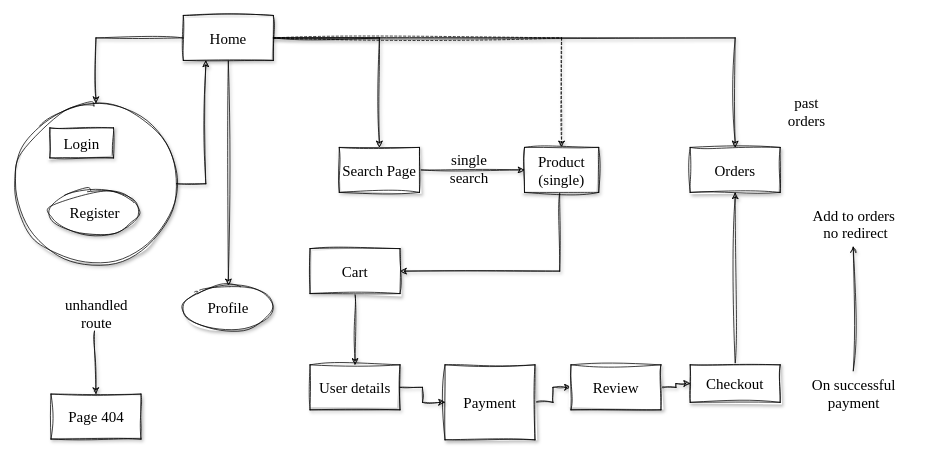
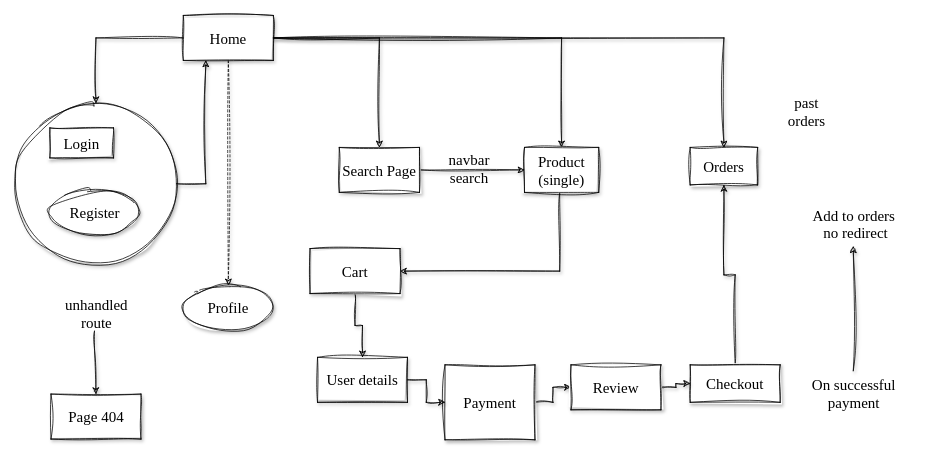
  <mxCell id="0" />
  <mxCell id="1" parent="0" />
  <mxCell id="2" style="edgeStyle=orthogonalEdgeStyle;rounded=0;sketch=1;hachureGap=4;jiggle=2;curveFitting=1;orthogonalLoop=1;jettySize=auto;html=1;fontFamily=Architects Daughter;fontSource=https%3A%2F%2Ffonts.googleapis.com%2Fcss%3Ffamily%3DArchitects%2BDaughter;fontSize=16;shadow=1;" parent="1" source="7" target="18" edge="1"><mxGeometry relative="1" as="geometry" /></mxCell>
  <mxCell id="3" style="edgeStyle=orthogonalEdgeStyle;rounded=0;sketch=1;hachureGap=4;jiggle=2;curveFitting=1;orthogonalLoop=1;jettySize=auto;html=1;fontFamily=Architects Daughter;fontSource=https%3A%2F%2Ffonts.googleapis.com%2Fcss%3Ffamily%3DArchitects%2BDaughter;fontSize=16;shadow=1;" parent="1" source="7" target="12" edge="1"><mxGeometry relative="1" as="geometry" /></mxCell>
- <mxCell id="4" style="edgeStyle=orthogonalEdgeStyle;rounded=0;sketch=1;hachureGap=4;jiggle=2;curveFitting=1;orthogonalLoop=1;jettySize=auto;html=1;fontFamily=Architects Daughter;fontSource=https%3A%2F%2Ffonts.googleapis.com%2Fcss%3Ffamily%3DArchitects%2BDaughter;fontSize=16;shadow=1;dashed=1;" parent="1" source="7" target="9" edge="1"><mxGeometry relative="1" as="geometry" /></mxCell>
+ <mxCell id="4" style="edgeStyle=orthogonalEdgeStyle;rounded=0;sketch=1;hachureGap=4;jiggle=2;curveFitting=1;orthogonalLoop=1;jettySize=auto;html=1;fontFamily=Architects Daughter;fontSource=https%3A%2F%2Ffonts.googleapis.com%2Fcss%3Ffamily%3DArchitects%2BDaughter;fontSize=16;shadow=1;" parent="1" source="7" target="9" edge="1"><mxGeometry relative="1" as="geometry" /></mxCell>
  <mxCell id="5" style="edgeStyle=orthogonalEdgeStyle;rounded=0;sketch=1;hachureGap=4;jiggle=2;curveFitting=1;orthogonalLoop=1;jettySize=auto;html=1;fontFamily=Architects Daughter;fontSource=https%3A%2F%2Ffonts.googleapis.com%2Fcss%3Ffamily%3DArchitects%2BDaughter;fontSize=16;shadow=1;" parent="1" source="7" target="15" edge="1"><mxGeometry relative="1" as="geometry" /></mxCell>
- <mxCell id="6" style="edgeStyle=orthogonalEdgeStyle;rounded=0;sketch=1;hachureGap=4;jiggle=2;curveFitting=1;orthogonalLoop=1;jettySize=auto;html=1;fontFamily=Architects Daughter;fontSource=https%3A%2F%2Ffonts.googleapis.com%2Fcss%3Ffamily%3DArchitects%2BDaughter;fontSize=16;shadow=1;" parent="1" source="7" target="10" edge="1"><mxGeometry relative="1" as="geometry" /></mxCell>
+ <mxCell id="6" style="edgeStyle=orthogonalEdgeStyle;rounded=0;sketch=1;hachureGap=4;jiggle=2;curveFitting=1;orthogonalLoop=1;jettySize=auto;html=1;fontFamily=Architects Daughter;fontSource=https%3A%2F%2Ffonts.googleapis.com%2Fcss%3Ffamily%3DArchitects%2BDaughter;fontSize=16;shadow=1;dashed=1;" parent="1" source="7" target="10" edge="1"><mxGeometry relative="1" as="geometry" /></mxCell>
  <mxCell id="7" value="Home" style="rounded=0;whiteSpace=wrap;html=1;sketch=1;hachureGap=4;jiggle=2;curveFitting=1;fontFamily=Architects Daughter;fontSource=https%3A%2F%2Ffonts.googleapis.com%2Fcss%3Ffamily%3DArchitects%2BDaughter;fontSize=20;shadow=1;" parent="1" vertex="1"><mxGeometry x="244" y="20" width="120" height="60" as="geometry" /></mxCell>
  <mxCell id="8" style="edgeStyle=orthogonalEdgeStyle;rounded=0;orthogonalLoop=1;jettySize=auto;html=1;entryX=1;entryY=0.5;entryDx=0;entryDy=0;sketch=1;curveFitting=1;jiggle=2;shadow=1;" edge="1" parent="1" source="9" target="14"><mxGeometry relative="1" as="geometry"><Array as="points"><mxPoint x="746" y="361" /></Array></mxGeometry></mxCell>
  <mxCell id="9" value="Product (single)" style="rounded=0;whiteSpace=wrap;html=1;sketch=1;hachureGap=4;jiggle=2;curveFitting=1;fontFamily=Architects Daughter;fontSource=https%3A%2F%2Ffonts.googleapis.com%2Fcss%3Ffamily%3DArchitects%2BDaughter;fontSize=20;shadow=1;" parent="1" vertex="1"><mxGeometry x="699" y="196" width="99" height="60" as="geometry" /></mxCell>
  <mxCell id="10" value="Profile" style="ellipse;whiteSpace=wrap;html=1;sketch=1;hachureGap=4;jiggle=2;curveFitting=1;fontFamily=Architects Daughter;fontSource=https%3A%2F%2Ffonts.googleapis.com%2Fcss%3Ffamily%3DArchitects%2BDaughter;fontSize=20;shadow=1;" parent="1" vertex="1"><mxGeometry x="244" y="380" width="120" height="60" as="geometry" /></mxCell>
  <mxCell id="11" style="edgeStyle=orthogonalEdgeStyle;rounded=0;sketch=1;hachureGap=4;jiggle=2;curveFitting=1;orthogonalLoop=1;jettySize=auto;html=1;fontFamily=Architects Daughter;fontSource=https%3A%2F%2Ffonts.googleapis.com%2Fcss%3Ffamily%3DArchitects%2BDaughter;fontSize=16;shadow=1;" parent="1" source="12" target="9" edge="1"><mxGeometry relative="1" as="geometry" /></mxCell>
  <mxCell id="12" value="Search Page" style="rounded=0;whiteSpace=wrap;html=1;sketch=1;hachureGap=4;jiggle=2;curveFitting=1;fontFamily=Architects Daughter;fontSource=https%3A%2F%2Ffonts.googleapis.com%2Fcss%3Ffamily%3DArchitects%2BDaughter;fontSize=20;shadow=1;" parent="1" vertex="1"><mxGeometry x="452" y="196" width="107" height="60" as="geometry" /></mxCell>
  <mxCell id="13" style="edgeStyle=orthogonalEdgeStyle;rounded=0;orthogonalLoop=1;jettySize=auto;html=1;entryX=0.5;entryY=0;entryDx=0;entryDy=0;sketch=1;curveFitting=1;jiggle=2;shadow=1;" edge="1" parent="1" source="14" target="34"><mxGeometry relative="1" as="geometry" /></mxCell>
  <mxCell id="14" value="Cart" style="rounded=0;whiteSpace=wrap;html=1;sketch=1;hachureGap=4;jiggle=2;curveFitting=1;fontFamily=Architects Daughter;fontSource=https%3A%2F%2Ffonts.googleapis.com%2Fcss%3Ffamily%3DArchitects%2BDaughter;fontSize=20;shadow=1;" parent="1" vertex="1"><mxGeometry x="413" y="331" width="120" height="60" as="geometry" /></mxCell>
- <mxCell id="15" value="Orders" style="rounded=0;whiteSpace=wrap;html=1;sketch=1;hachureGap=4;jiggle=2;curveFitting=1;fontFamily=Architects Daughter;fontSource=https%3A%2F%2Ffonts.googleapis.com%2Fcss%3Ffamily%3DArchitects%2BDaughter;fontSize=20;shadow=1;" parent="1" vertex="1"><mxGeometry x="920" y="196" width="120" height="60" as="geometry" /></mxCell>
+ <mxCell id="15" value="Orders" style="rounded=0;whiteSpace=wrap;html=1;sketch=1;hachureGap=4;jiggle=2;curveFitting=1;fontFamily=Architects Daughter;fontSource=https%3A%2F%2Ffonts.googleapis.com%2Fcss%3Ffamily%3DArchitects%2BDaughter;fontSize=20;shadow=1;" parent="1" vertex="1"><mxGeometry x="920" y="196" width="90" height="50" as="geometry" /></mxCell>
  <mxCell id="16" value="Page 404" style="rounded=0;whiteSpace=wrap;html=1;sketch=1;hachureGap=4;jiggle=2;curveFitting=1;fontFamily=Architects Daughter;fontSource=https%3A%2F%2Ffonts.googleapis.com%2Fcss%3Ffamily%3DArchitects%2BDaughter;fontSize=20;shadow=1;" parent="1" vertex="1"><mxGeometry x="67.5" y="525" width="120" height="60" as="geometry" /></mxCell>
  <mxCell id="17" value="" style="group;sketch=1;curveFitting=1;jiggle=2;shadow=1;" parent="1" vertex="1" connectable="0"><mxGeometry x="20" y="137" width="215" height="215" as="geometry" /></mxCell>
  <mxCell id="18" value="" style="ellipse;whiteSpace=wrap;html=1;aspect=fixed;sketch=1;hachureGap=4;jiggle=2;curveFitting=1;fontFamily=Architects Daughter;fontSource=https%3A%2F%2Ffonts.googleapis.com%2Fcss%3Ffamily%3DArchitects%2BDaughter;fontSize=20;fillColor=default;shadow=1;" parent="17" vertex="1"><mxGeometry width="215" height="215" as="geometry" /></mxCell>
  <mxCell id="19" value="Login" style="rounded=0;whiteSpace=wrap;html=1;sketch=1;hachureGap=4;jiggle=2;curveFitting=1;fontFamily=Architects Daughter;fontSource=https%3A%2F%2Ffonts.googleapis.com%2Fcss%3Ffamily%3DArchitects%2BDaughter;fontSize=20;fillColor=default;shadow=1;" parent="17" vertex="1"><mxGeometry x="46" y="33" width="85" height="40" as="geometry" /></mxCell>
  <mxCell id="20" value="Register" style="ellipse;whiteSpace=wrap;html=1;sketch=1;hachureGap=4;jiggle=2;curveFitting=1;fontFamily=Architects Daughter;fontSource=https%3A%2F%2Ffonts.googleapis.com%2Fcss%3Ffamily%3DArchitects%2BDaughter;fontSize=20;fillColor=default;shadow=1;" parent="17" vertex="1"><mxGeometry x="46" y="115" width="120" height="60" as="geometry" /></mxCell>
- <mxCell id="21" value="single &lt;br&gt;search" style="text;html=1;align=center;verticalAlign=middle;resizable=0;points=[];autosize=1;strokeColor=none;fillColor=none;fontSize=20;fontFamily=Architects Daughter;sketch=1;curveFitting=1;jiggle=2;shadow=1;" parent="1" vertex="1"><mxGeometry x="583" y="194" width="83" height="60" as="geometry" /></mxCell>
+ <mxCell id="21" value="navbar &lt;br&gt;search" style="text;html=1;align=center;verticalAlign=middle;resizable=0;points=[];autosize=1;strokeColor=none;fillColor=none;fontSize=20;fontFamily=Architects Daughter;sketch=1;curveFitting=1;jiggle=2;shadow=1;" parent="1" vertex="1"><mxGeometry x="583" y="194" width="83" height="60" as="geometry" /></mxCell>
  <mxCell id="22" value="past &lt;br&gt;orders" style="text;html=1;align=center;verticalAlign=middle;resizable=0;points=[];autosize=1;strokeColor=none;fillColor=none;fontSize=20;fontFamily=Architects Daughter;sketch=1;curveFitting=1;jiggle=2;shadow=1;" parent="1" vertex="1"><mxGeometry x="1033.5" y="118" width="82" height="60" as="geometry" /></mxCell>
  <mxCell id="23" value="" style="edgeStyle=orthogonalEdgeStyle;rounded=0;orthogonalLoop=1;jettySize=auto;html=1;sketch=1;curveFitting=1;jiggle=2;shadow=1;" edge="1" parent="1" source="24" target="36"><mxGeometry relative="1" as="geometry" /></mxCell>
  <mxCell id="24" value="Payment" style="rounded=0;whiteSpace=wrap;html=1;sketch=1;hachureGap=4;jiggle=2;curveFitting=1;fontFamily=Architects Daughter;fontSource=https%3A%2F%2Ffonts.googleapis.com%2Fcss%3Ffamily%3DArchitects%2BDaughter;fontSize=20;shadow=1;" parent="1" vertex="1"><mxGeometry x="593" y="486" width="120" height="100" as="geometry" /></mxCell>
  <mxCell id="25" style="edgeStyle=orthogonalEdgeStyle;rounded=0;sketch=1;hachureGap=4;jiggle=2;curveFitting=1;orthogonalLoop=1;jettySize=auto;html=1;entryX=0.5;entryY=1;entryDx=0;entryDy=0;fontFamily=Architects Daughter;fontSource=https%3A%2F%2Ffonts.googleapis.com%2Fcss%3Ffamily%3DArchitects%2BDaughter;fontSize=16;shadow=1;" parent="1" source="26" target="15" edge="1"><mxGeometry relative="1" as="geometry" /></mxCell>
  <mxCell id="26" value="Checkout" style="whiteSpace=wrap;html=1;sketch=1;hachureGap=4;jiggle=2;curveFitting=1;fontFamily=Architects Daughter;fontSource=https%3A%2F%2Ffonts.googleapis.com%2Fcss%3Ffamily%3DArchitects%2BDaughter;fontSize=20;shadow=1;" parent="1" vertex="1"><mxGeometry x="920" y="486" width="120" height="50" as="geometry" /></mxCell>
- <mxCell id="27" value="" style="edgeStyle=orthogonalEdgeStyle;rounded=0;sketch=1;hachureGap=4;jiggle=2;curveFitting=1;orthogonalLoop=1;jettySize=auto;html=1;fontFamily=Architects Daughter;fontSource=https%3A%2F%2Ffonts.googleapis.com%2Fcss%3Ffamily%3DArchitects%2BDaughter;fontSize=16;shadow=1;endArrow=open;" parent="1" source="28" target="29" edge="1"><mxGeometry relative="1" as="geometry" /></mxCell>
+ <mxCell id="27" value="" style="edgeStyle=orthogonalEdgeStyle;rounded=0;sketch=1;hachureGap=4;jiggle=2;curveFitting=1;orthogonalLoop=1;jettySize=auto;html=1;fontFamily=Architects Daughter;fontSource=https%3A%2F%2Ffonts.googleapis.com%2Fcss%3Ffamily%3DArchitects%2BDaughter;fontSize=16;shadow=1;" parent="1" source="28" target="29" edge="1"><mxGeometry relative="1" as="geometry" /></mxCell>
  <mxCell id="28" value="On successful &lt;br&gt;payment" style="text;html=1;align=center;verticalAlign=middle;resizable=0;points=[];autosize=1;strokeColor=none;fillColor=none;fontSize=20;fontFamily=Architects Daughter;sketch=1;curveFitting=1;jiggle=2;shadow=1;" parent="1" vertex="1"><mxGeometry x="1062" y="494" width="151" height="60" as="geometry" /></mxCell>
  <mxCell id="29" value="Add to orders&lt;br&gt;&amp;nbsp;no redirect" style="text;html=1;align=center;verticalAlign=middle;resizable=0;points=[];autosize=1;strokeColor=none;fillColor=none;fontSize=20;fontFamily=Architects Daughter;sketch=1;curveFitting=1;jiggle=2;shadow=1;" parent="1" vertex="1"><mxGeometry x="1062" y="268" width="151" height="60" as="geometry" /></mxCell>
  <mxCell id="30" value="" style="endArrow=classic;html=1;rounded=0;sketch=1;hachureGap=4;jiggle=2;curveFitting=1;fontFamily=Architects Daughter;fontSource=https%3A%2F%2Ffonts.googleapis.com%2Fcss%3Ffamily%3DArchitects%2BDaughter;fontSize=16;entryX=0.5;entryY=0;entryDx=0;entryDy=0;shadow=1;" parent="1" target="16" edge="1"><mxGeometry width="50" height="50" relative="1" as="geometry"><mxPoint x="125.5" y="441" as="sourcePoint" /><mxPoint x="161.5" y="416" as="targetPoint" /></mxGeometry></mxCell>
  <mxCell id="31" value="unhandled&lt;br&gt;route" style="text;html=1;align=center;verticalAlign=middle;resizable=0;points=[];autosize=1;strokeColor=none;fillColor=none;fontSize=20;fontFamily=Architects Daughter;sketch=1;curveFitting=1;jiggle=2;shadow=1;" parent="1" vertex="1"><mxGeometry x="76" y="388" width="103" height="60" as="geometry" /></mxCell>
  <mxCell id="32" style="edgeStyle=orthogonalEdgeStyle;rounded=0;orthogonalLoop=1;jettySize=auto;html=1;entryX=0.25;entryY=1;entryDx=0;entryDy=0;sketch=1;curveFitting=1;jiggle=2;shadow=1;" edge="1" parent="1" source="18" target="7"><mxGeometry relative="1" as="geometry" /></mxCell>
  <mxCell id="33" value="" style="edgeStyle=orthogonalEdgeStyle;rounded=0;orthogonalLoop=1;jettySize=auto;html=1;sketch=1;curveFitting=1;jiggle=2;shadow=1;" edge="1" parent="1" source="34" target="24"><mxGeometry relative="1" as="geometry" /></mxCell>
- <mxCell id="34" value="User details" style="rounded=0;whiteSpace=wrap;html=1;sketch=1;hachureGap=4;jiggle=2;curveFitting=1;fontFamily=Architects Daughter;fontSource=https%3A%2F%2Ffonts.googleapis.com%2Fcss%3Ffamily%3DArchitects%2BDaughter;fontSize=20;shadow=1;" vertex="1" parent="1"><mxGeometry x="413" y="486" width="120" height="60" as="geometry" /></mxCell>
+ <mxCell id="34" value="User details" style="rounded=0;whiteSpace=wrap;html=1;sketch=1;hachureGap=4;jiggle=2;curveFitting=1;fontFamily=Architects Daughter;fontSource=https%3A%2F%2Ffonts.googleapis.com%2Fcss%3Ffamily%3DArchitects%2BDaughter;fontSize=20;shadow=1;" vertex="1" parent="1"><mxGeometry x="423" y="476" width="120" height="60" as="geometry" /></mxCell>
  <mxCell id="35" value="" style="edgeStyle=orthogonalEdgeStyle;rounded=0;orthogonalLoop=1;jettySize=auto;html=1;sketch=1;curveFitting=1;jiggle=2;shadow=1;" edge="1" parent="1" source="36" target="26"><mxGeometry relative="1" as="geometry" /></mxCell>
  <mxCell id="36" value="Review" style="rounded=0;whiteSpace=wrap;html=1;sketch=1;hachureGap=4;jiggle=2;curveFitting=1;fontFamily=Architects Daughter;fontSource=https%3A%2F%2Ffonts.googleapis.com%2Fcss%3Ffamily%3DArchitects%2BDaughter;fontSize=20;shadow=1;" vertex="1" parent="1"><mxGeometry x="761" y="486" width="120" height="60" as="geometry" /></mxCell>
